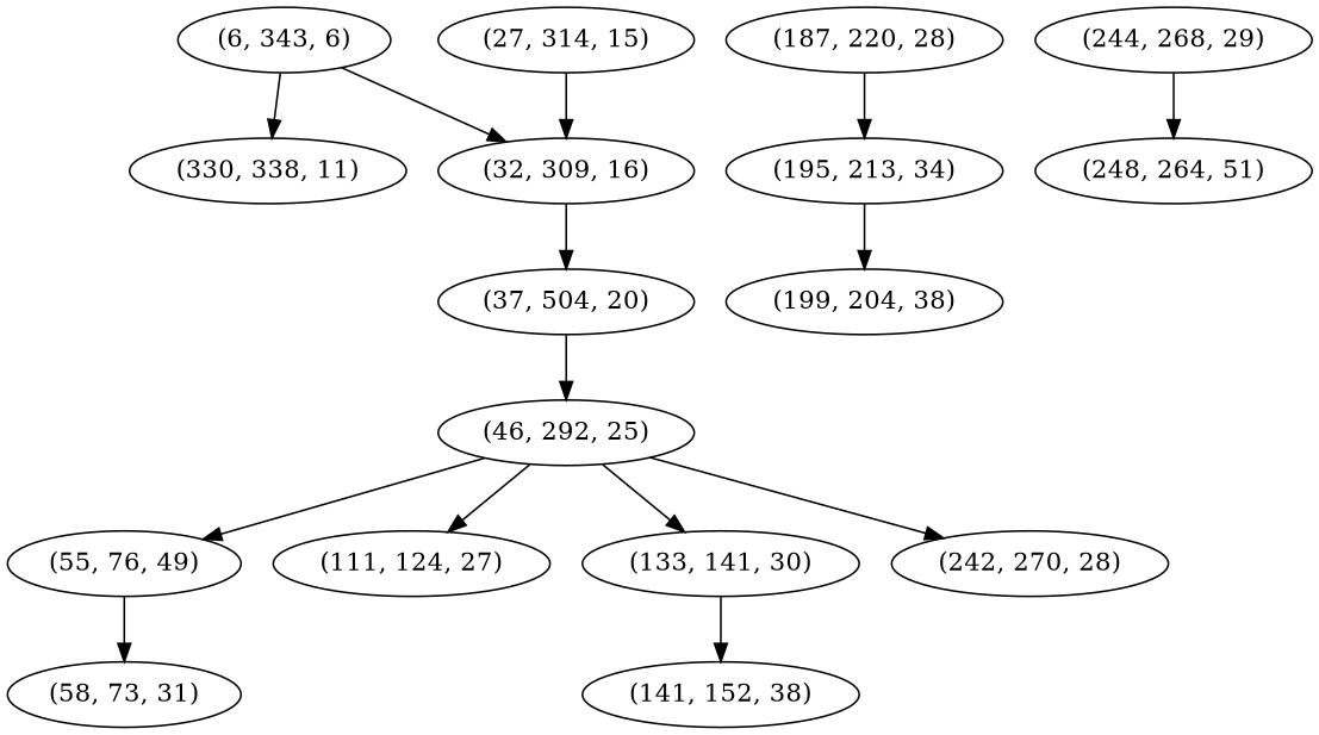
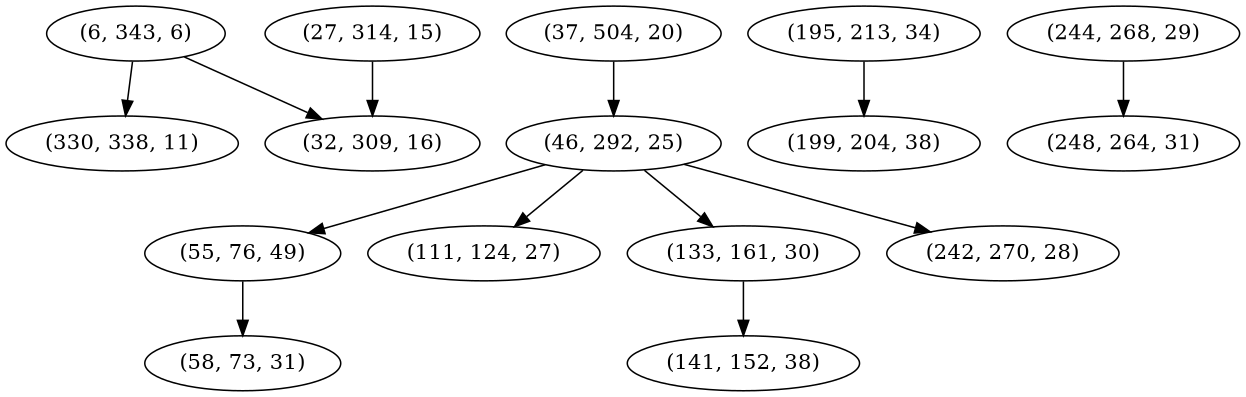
  digraph {
    "(6, 343, 6)"
    "(330, 338, 11)"
    "(32, 309, 16)"
    "(27, 314, 15)"
    n5 [label="(37, 504, 20)"]
    "(46, 292, 25)"
    n7 [label="(55, 76, 49)"]
    "(111, 124, 27)"
-   "(133, 161, 30)" [label="(133, 141, 30)"]
+   "(133, 161, 30)"
    "(242, 270, 28)"
    "(58, 73, 31)"
    "(141, 152, 38)"
-   "(187, 220, 28)"
    "(195, 213, 34)"
    n15 [label="(199, 204, 38)"]
    "(244, 268, 29)"
-   "(248, 264, 31)" [label="(248, 264, 51)"]
+   "(248, 264, 31)"
    "(6, 343, 6)" -> "(330, 338, 11)"
    "(6, 343, 6)" -> "(32, 309, 16)"
-   "(32, 309, 16)" -> n5
    "(27, 314, 15)" -> "(32, 309, 16)"
    n5 -> "(46, 292, 25)"
    "(46, 292, 25)" -> n7
    "(46, 292, 25)" -> "(111, 124, 27)"
    "(46, 292, 25)" -> "(133, 161, 30)"
    "(46, 292, 25)" -> "(242, 270, 28)"
    n7 -> "(58, 73, 31)"
    "(133, 161, 30)" -> "(141, 152, 38)"
-   "(187, 220, 28)" -> "(195, 213, 34)"
    "(195, 213, 34)" -> n15
    "(244, 268, 29)" -> "(248, 264, 31)"
  }
